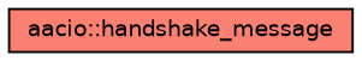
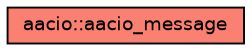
  digraph {
    rankdir=TB
-   n1 [color=black fillcolor=salmon fontname=Helvetica fontsize=10 height=0.2 label="aacio::handshake_message" shape=box style=filled width=0.4]
+   n1 [color=black fillcolor=salmon fontname=Helvetica fontsize=10 height=0.2 label="aacio::aacio_message" shape=box style=filled width=0.4]
  }
